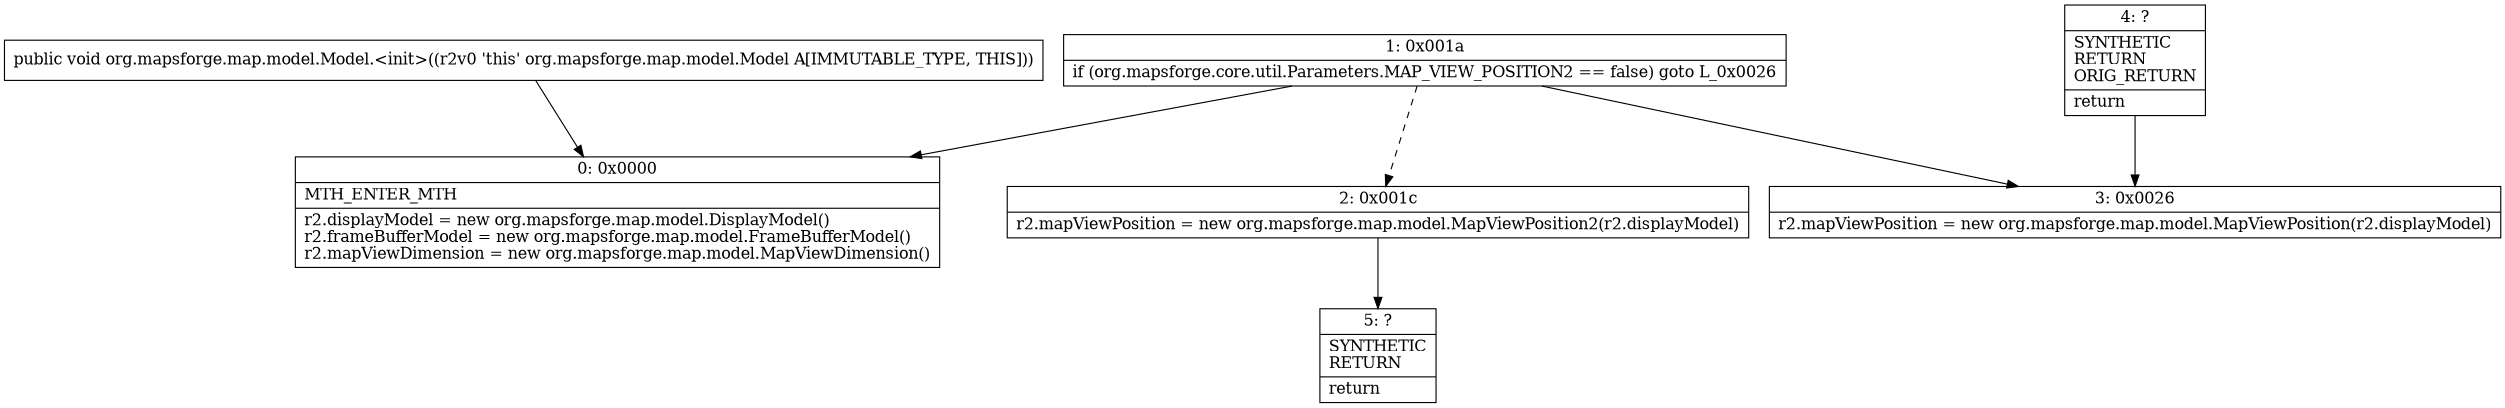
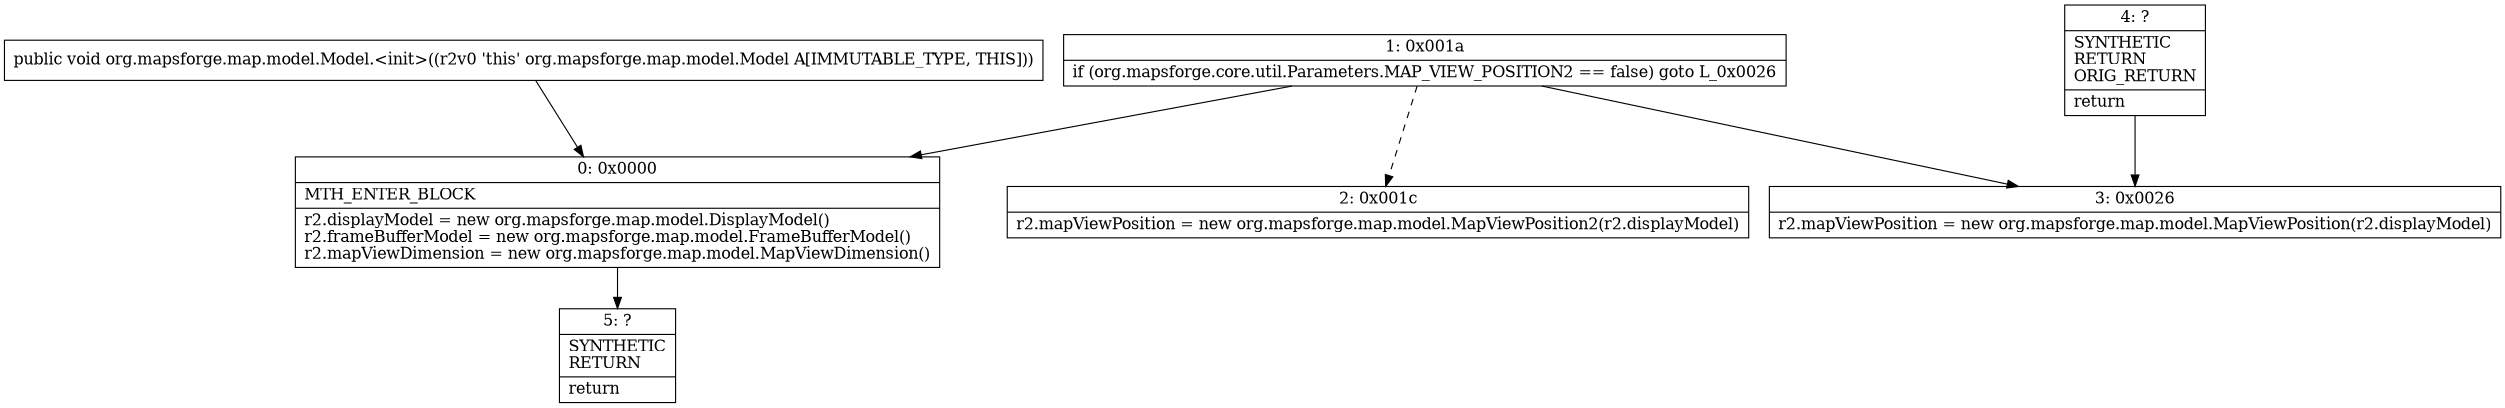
  digraph {
    node [shape=record]
-   n1 [label="{0\:\ 0x0000|MTH_ENTER_MTH\l|r2.displayModel = new org.mapsforge.map.model.DisplayModel()\lr2.frameBufferModel = new org.mapsforge.map.model.FrameBufferModel()\lr2.mapViewDimension = new org.mapsforge.map.model.MapViewDimension()\l}"]
+   n1 [label="{0\:\ 0x0000|MTH_ENTER_BLOCK\l|r2.displayModel = new org.mapsforge.map.model.DisplayModel()\lr2.frameBufferModel = new org.mapsforge.map.model.FrameBufferModel()\lr2.mapViewDimension = new org.mapsforge.map.model.MapViewDimension()\l}"]
    n2 [label="{1\:\ 0x001a|if (org.mapsforge.core.util.Parameters.MAP_VIEW_POSITION2 == false) goto L_0x0026\l}"]
    n3 [label="{2\:\ 0x001c|r2.mapViewPosition = new org.mapsforge.map.model.MapViewPosition2(r2.displayModel)\l}"]
    n4 [label="{3\:\ 0x0026|r2.mapViewPosition = new org.mapsforge.map.model.MapViewPosition(r2.displayModel)\l}"]
    n5 [label="{5\:\ ?|SYNTHETIC\lRETURN\l|return\l}"]
    n6 [label="{4\:\ ?|SYNTHETIC\lRETURN\lORIG_RETURN\l|return\l}"]
    n7 [label="{public void org.mapsforge.map.model.Model.\<init\>((r2v0 'this' org.mapsforge.map.model.Model A[IMMUTABLE_TYPE, THIS])) }"]
    n2 -> n1
    n2 -> n3 [style=dashed]
    n2 -> n4
-   n3 -> n5
+   n1 -> n5
    n6 -> n4
    n7 -> n1
  }
